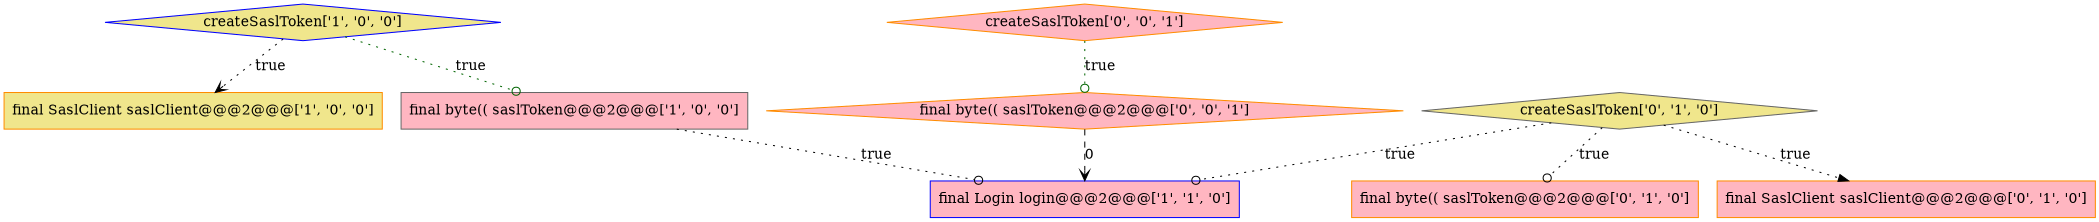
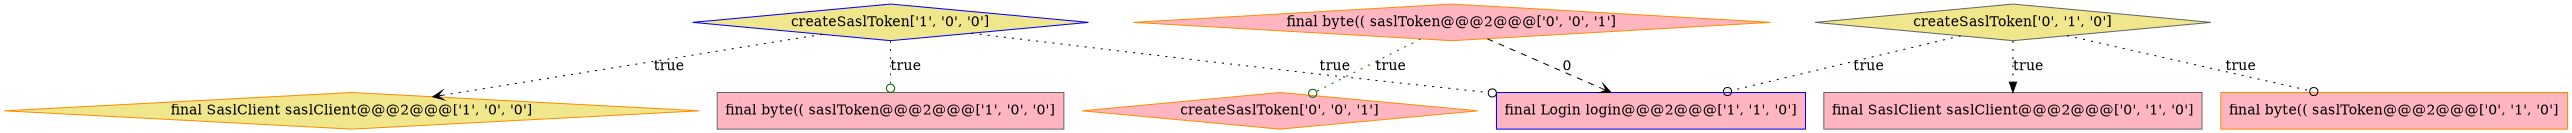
  digraph {
    node [color=darkorange fillcolor=lightpink shape=box style=filled]
    edge [arrowhead=odot color=black style=dotted]
-   n1 [fillcolor=khaki label="final SaslClient saslClient@@@2@@@['1', '0', '0']"]
+   n1 [fillcolor=khaki label="final SaslClient saslClient@@@2@@@['1', '0', '0']" shape=diamond]
    n2 [color=blue label="final Login login@@@2@@@['1', '1', '0']"]
    n3 [label="final byte(( saslToken@@@2@@@['0', '0', '1']" shape=diamond]
    n4 [label="createSaslToken['0', '0', '1']" shape=diamond]
    n5 [color=blue fillcolor=khaki label="createSaslToken['1', '0', '0']" shape=diamond]
    n6 [color=gray40 label="final byte(( saslToken@@@2@@@['1', '0', '0']"]
    n7 [label="final byte(( saslToken@@@2@@@['0', '1', '0']"]
-   n8 [label="final SaslClient saslClient@@@2@@@['0', '1', '0']"]
+   n8 [color=gray40 label="final SaslClient saslClient@@@2@@@['0', '1', '0']"]
    n9 [color=gray40 fillcolor=khaki label="createSaslToken['0', '1', '0']" shape=diamond]
    n3 -> n2 [arrowhead=vee label=0 style=dashed]
-   n4 -> n3 [color=darkgreen label=true]
+   n3 -> n4 [color=darkgreen label=true]
    n5 -> n1 [arrowhead=vee label=true]
-   n6 -> n2 [label=true]
+   n5 -> n2 [label=true]
    n5 -> n6 [color=darkgreen label=true]
    n9 -> n2 [label=true]
    n9 -> n7 [label=true]
    n9 -> n8 [arrowhead=normal label=true]
  }
